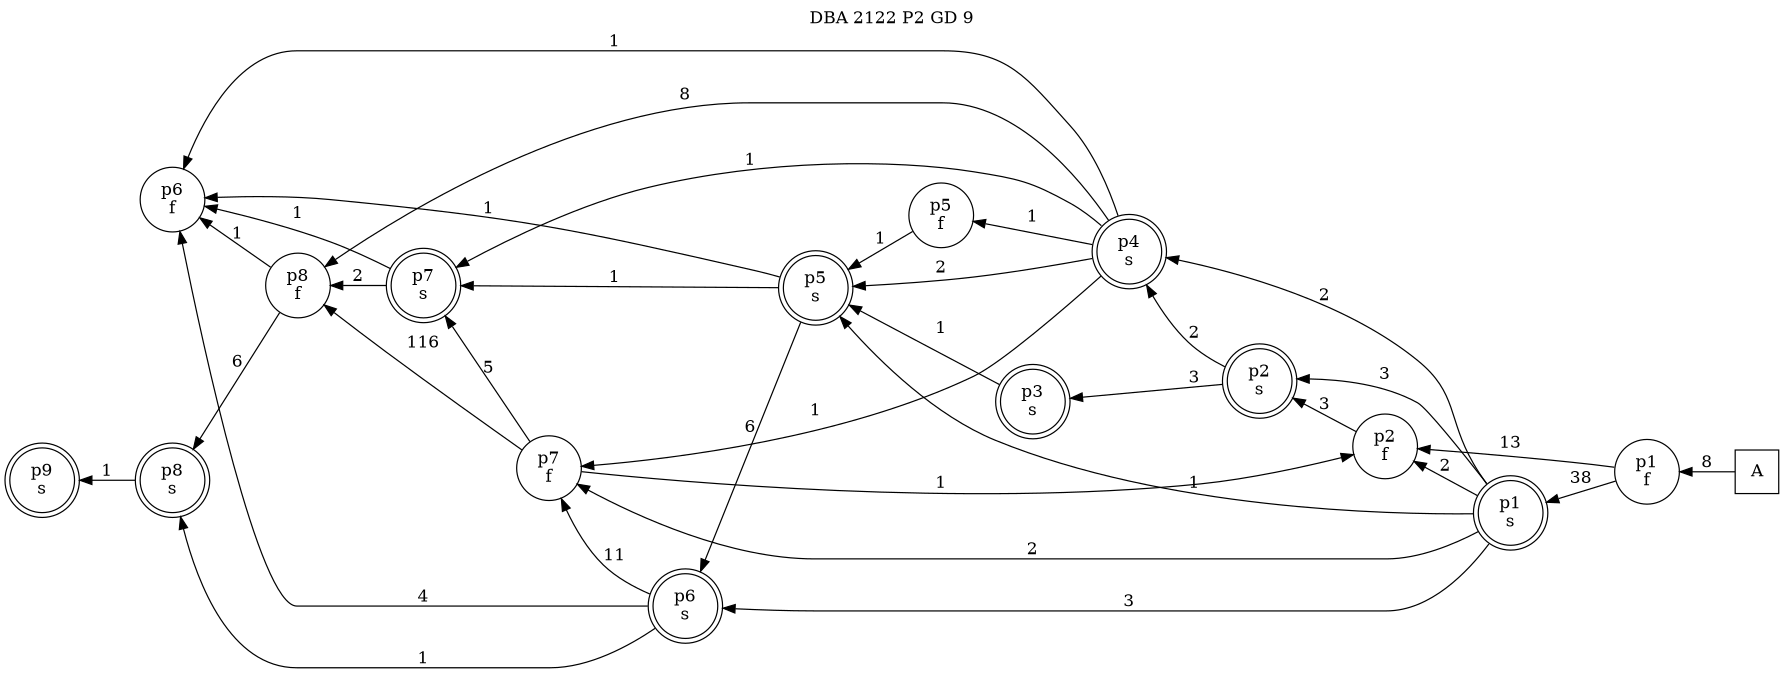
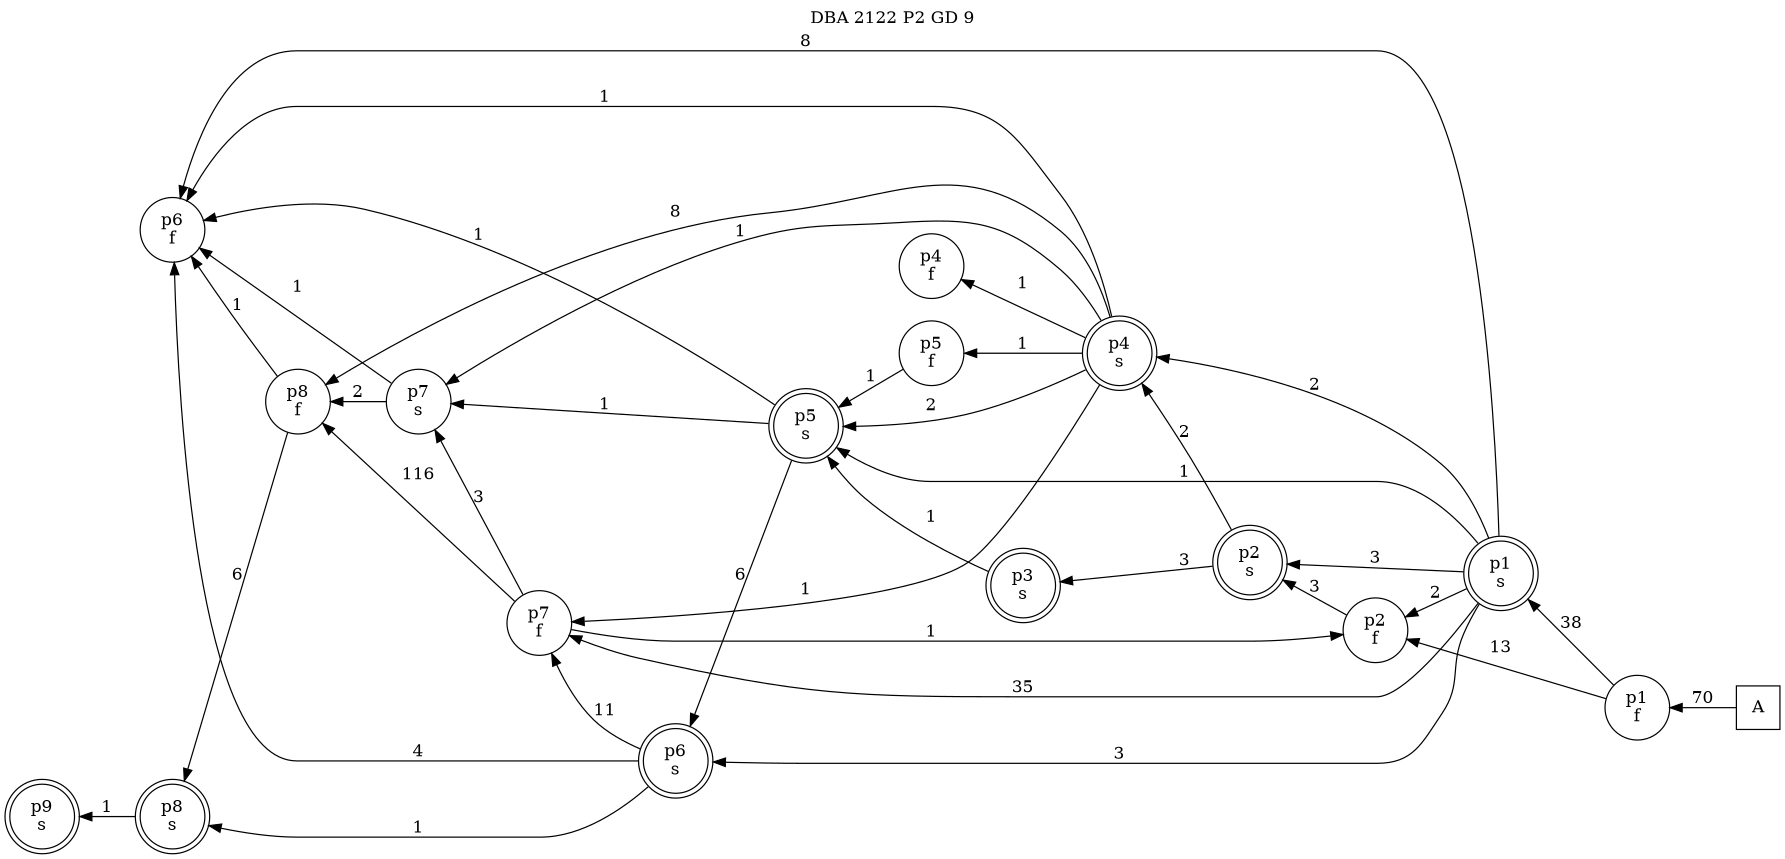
  digraph {
    label=" DBA 2122 P2 GD 9 "
    labelloc=tl
    rankdir=RL
    node [shape=doublecircle]
    n1 [label=A shape=square]
    n2 [label="p1\nf" shape=circle]
    n3 [label="p1\ns"]
    n4 [label="p2\nf" shape=circle]
    n5 [label="p2\ns"]
    n6 [label="p4\ns"]
    n7 [label="p5\ns"]
    n8 [label="p6\ns"]
    n9 [label="p7\nf" shape=circle]
    n10 [label="p6\nf" shape=circle]
    n11 [label="p3\ns"]
-   n12 [label="p7\ns"]
+   n12 [label="p7\ns" shape=circle]
    n13 [label="p8\nf" shape=circle]
+   n14 [label="p4\nf" shape=circle]
    n15 [label="p5\nf" shape=circle]
    n16 [label="p8\ns"]
    n17 [label="p9\ns"]
-   n1 -> n2 [label=8]
+   n1 -> n2 [label=70]
    n2 -> n3 [label=38]
    n2 -> n4 [label=13]
    n3 -> n4 [label=2]
    n3 -> n5 [label=3]
    n3 -> n6 [label=2]
    n3 -> n7 [label=1]
    n3 -> n8 [label=3]
-   n3 -> n9 [label=2]
+   n3 -> n9 [label=35]
+   n3 -> n10 [label=8]
    n4 -> n5 [label=3]
    n5 -> n6 [label=2]
    n5 -> n11 [label=3]
    n6 -> n7 [label=2]
    n6 -> n9 [label=1]
    n6 -> n10 [label=1]
    n6 -> n12 [label=1]
    n6 -> n13 [label=8]
+   n6 -> n14 [label=1]
    n6 -> n15 [label=1]
    n7 -> n8 [label=6]
    n7 -> n10 [label=1]
    n7 -> n12 [label=1]
    n8 -> n9 [label=11]
    n8 -> n10 [label=4]
    n8 -> n16 [label=1]
    n9 -> n4 [label=1]
-   n9 -> n12 [label=5]
+   n9 -> n12 [label=3]
    n9 -> n13 [label=116]
    n11 -> n7 [label=1]
    n12 -> n10 [label=1]
    n12 -> n13 [label=2]
    n13 -> n10 [label=1]
    n13 -> n16 [label=6]
    n15 -> n7 [label=1]
    n16 -> n17 [label=1]
  }
